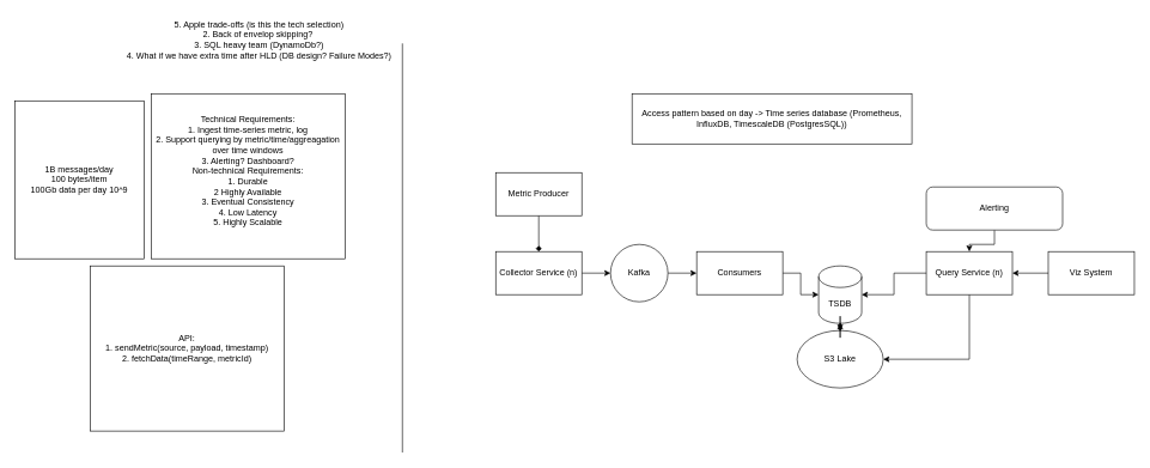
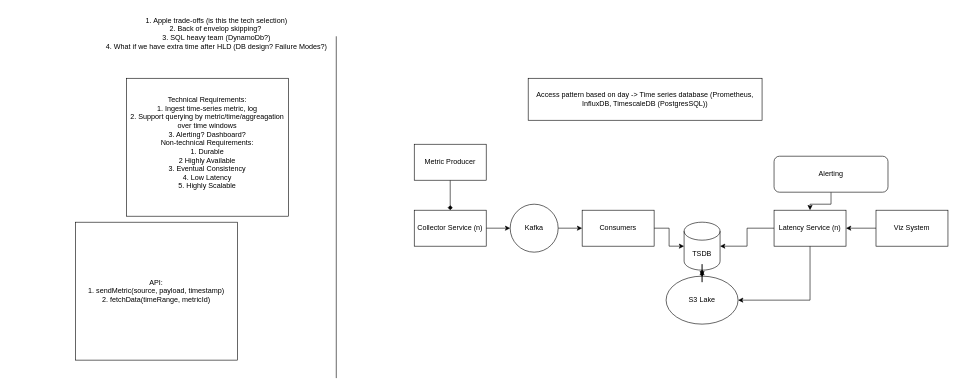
  <mxCell id="0" />
  <mxCell id="1" parent="0" />
  <mxCell id="2" value="Technical Requirements:&lt;div&gt;1. Ingest time-series metric, log&lt;/div&gt;&lt;div&gt;2. Support querying by metric/time/aggreagation over time windows&lt;/div&gt;&lt;div&gt;3. Alerting? Dashboard?&lt;/div&gt;&lt;div&gt;Non-technical Requirements:&lt;/div&gt;&lt;div&gt;1. Durable&lt;/div&gt;&lt;div&gt;2 Highly Available&lt;/div&gt;&lt;div&gt;3. Eventual Consistency&lt;/div&gt;&lt;div&gt;4. Low Latency&lt;/div&gt;&lt;div&gt;5. Highly Scalable&lt;/div&gt;&lt;div&gt;&lt;br&gt;&lt;/div&gt;" style="rounded=0;whiteSpace=wrap;html=1;" vertex="1" parent="1"><mxGeometry x="210" y="130" width="270" height="230" as="geometry" /></mxCell>
  <mxCell id="3" value="API:&lt;div&gt;1. sendMetric(source, payload, timestamp)&lt;/div&gt;&lt;div&gt;2. fetchData(timeRange, metricId)&lt;/div&gt;" style="rounded=0;whiteSpace=wrap;html=1;" vertex="1" parent="1"><mxGeometry x="125" y="370" width="270" height="230" as="geometry" /></mxCell>
- <mxCell id="4" value="5. Apple trade-offs (is this the tech selection)&lt;div&gt;2. Back of envelop skipping?&amp;nbsp;&lt;/div&gt;&lt;div&gt;3. SQL heavy team (DynamoDb?)&lt;/div&gt;&lt;div&gt;4. What if we have extra time after HLD (DB design? Failure Modes?&lt;span style=&quot;background-color: transparent; color: light-dark(rgb(0, 0, 0), rgb(255, 255, 255));&quot;&gt;)&lt;/span&gt;&lt;/div&gt;" style="text;html=1;align=center;verticalAlign=middle;resizable=0;points=[];autosize=1;strokeColor=none;fillColor=none;" vertex="1" parent="1"><mxGeometry x="165" y="20" width="390" height="70" as="geometry" /></mxCell>
+ <mxCell id="4" value="1. Apple trade-offs (is this the tech selection)&lt;div&gt;2. Back of envelop skipping?&amp;nbsp;&lt;/div&gt;&lt;div&gt;3. SQL heavy team (DynamoDb?)&lt;/div&gt;&lt;div&gt;4. What if we have extra time after HLD (DB design? Failure Modes?&lt;span style=&quot;background-color: transparent; color: light-dark(rgb(0, 0, 0), rgb(255, 255, 255));&quot;&gt;)&lt;/span&gt;&lt;/div&gt;" style="text;html=1;align=center;verticalAlign=middle;resizable=0;points=[];autosize=1;strokeColor=none;fillColor=none;" vertex="1" parent="1"><mxGeometry x="165" y="20" width="390" height="70" as="geometry" /></mxCell>
  <mxCell id="5" value="" style="endArrow=none;html=1;rounded=0;" edge="1" parent="1"><mxGeometry width="50" height="50" relative="1" as="geometry"><mxPoint x="560" y="630" as="sourcePoint" /><mxPoint x="560" y="60" as="targetPoint" /></mxGeometry></mxCell>
  <mxCell id="6" value="" style="edgeStyle=orthogonalEdgeStyle;rounded=0;orthogonalLoop=1;jettySize=auto;html=1;endArrow=diamond;" edge="1" parent="1" source="7" target="9"><mxGeometry relative="1" as="geometry" /></mxCell>
  <mxCell id="7" value="Metric Producer" style="rounded=0;whiteSpace=wrap;html=1;" vertex="1" parent="1"><mxGeometry x="690" y="240" width="120" height="60" as="geometry" /></mxCell>
  <mxCell id="8" value="" style="edgeStyle=orthogonalEdgeStyle;rounded=0;orthogonalLoop=1;jettySize=auto;html=1;" edge="1" parent="1" source="9" target="11"><mxGeometry relative="1" as="geometry" /></mxCell>
  <mxCell id="9" value="Collector Service (n)" style="rounded=0;whiteSpace=wrap;html=1;" vertex="1" parent="1"><mxGeometry x="690" y="350" width="120" height="60" as="geometry" /></mxCell>
  <mxCell id="10" style="edgeStyle=orthogonalEdgeStyle;rounded=0;orthogonalLoop=1;jettySize=auto;html=1;" edge="1" parent="1" source="11" target="13"><mxGeometry relative="1" as="geometry"><mxPoint x="1030" y="380" as="targetPoint" /></mxGeometry></mxCell>
  <mxCell id="11" value="Kafka" style="ellipse;whiteSpace=wrap;html=1;rounded=0;" vertex="1" parent="1"><mxGeometry x="850" y="340" width="80" height="80" as="geometry" /></mxCell>
  <mxCell id="12" style="edgeStyle=orthogonalEdgeStyle;rounded=0;orthogonalLoop=1;jettySize=auto;html=1;" edge="1" parent="1" source="13" target="15"><mxGeometry relative="1" as="geometry" /></mxCell>
  <mxCell id="13" value="Consumers" style="rounded=0;whiteSpace=wrap;html=1;" vertex="1" parent="1"><mxGeometry x="970" y="350" width="120" height="60" as="geometry" /></mxCell>
  <mxCell id="14" style="edgeStyle=orthogonalEdgeStyle;rounded=0;orthogonalLoop=1;jettySize=auto;html=1;" edge="1" parent="1" source="15" target="16"><mxGeometry relative="1" as="geometry"><mxPoint x="1170" y="480" as="targetPoint" /></mxGeometry></mxCell>
  <mxCell id="15" value="TSDB" style="shape=cylinder3;whiteSpace=wrap;html=1;boundedLbl=1;backgroundOutline=1;size=15;" vertex="1" parent="1"><mxGeometry x="1140" y="370" width="60" height="80" as="geometry" /></mxCell>
  <mxCell id="16" value="S3 Lake" style="ellipse;whiteSpace=wrap;html=1;" vertex="1" parent="1"><mxGeometry x="1110" y="460" width="120" height="80" as="geometry" /></mxCell>
  <mxCell id="17" style="edgeStyle=orthogonalEdgeStyle;rounded=0;orthogonalLoop=1;jettySize=auto;html=1;entryX=0.5;entryY=1;entryDx=0;entryDy=0;entryPerimeter=0;" edge="1" parent="1" source="16" target="15"><mxGeometry relative="1" as="geometry" /></mxCell>
  <mxCell id="18" style="edgeStyle=orthogonalEdgeStyle;rounded=0;orthogonalLoop=1;jettySize=auto;html=1;entryX=1;entryY=0.5;entryDx=0;entryDy=0;" edge="1" parent="1" source="19" target="16"><mxGeometry relative="1" as="geometry"><Array as="points"><mxPoint x="1350" y="500" /></Array></mxGeometry></mxCell>
- <mxCell id="19" value="Query Service (n)" style="rounded=0;whiteSpace=wrap;html=1;" vertex="1" parent="1"><mxGeometry x="1290" y="350" width="120" height="60" as="geometry" /></mxCell>
+ <mxCell id="19" value="Latency Service (n)" style="rounded=0;whiteSpace=wrap;html=1;" vertex="1" parent="1"><mxGeometry x="1290" y="350" width="120" height="60" as="geometry" /></mxCell>
  <mxCell id="20" style="edgeStyle=orthogonalEdgeStyle;rounded=0;orthogonalLoop=1;jettySize=auto;html=1;entryX=1;entryY=0.5;entryDx=0;entryDy=0;entryPerimeter=0;" edge="1" parent="1" source="19" target="15"><mxGeometry relative="1" as="geometry" /></mxCell>
  <mxCell id="21" style="edgeStyle=orthogonalEdgeStyle;rounded=0;orthogonalLoop=1;jettySize=auto;html=1;" edge="1" parent="1" source="22" target="19"><mxGeometry relative="1" as="geometry" /></mxCell>
  <mxCell id="22" value="Alerting" style="rounded=1;whiteSpace=wrap;html=1;" vertex="1" parent="1"><mxGeometry x="1290" y="260" width="190" height="60" as="geometry" /></mxCell>
  <mxCell id="23" style="edgeStyle=orthogonalEdgeStyle;rounded=0;orthogonalLoop=1;jettySize=auto;html=1;entryX=1;entryY=0.5;entryDx=0;entryDy=0;" edge="1" parent="1" source="24" target="19"><mxGeometry relative="1" as="geometry" /></mxCell>
  <mxCell id="24" value="Viz System" style="rounded=0;whiteSpace=wrap;html=1;" vertex="1" parent="1"><mxGeometry x="1460" y="350" width="120" height="60" as="geometry" /></mxCell>
- <mxCell id="25" value="1B messages/day&lt;div&gt;100 bytes/item&lt;/div&gt;&lt;div&gt;100Gb data per day 10^9&lt;/div&gt;" style="whiteSpace=wrap;html=1;" vertex="1" parent="1"><mxGeometry x="20" width="180" height="220" as="geometry" y="140" /></mxCell>
  <mxCell id="26" value="Access pattern based on day -&amp;gt; Time series database (Prometheus, InfluxDB, TimescaleDB (PostgresSQL))" style="rounded=0;whiteSpace=wrap;html=1;" vertex="1" parent="1"><mxGeometry x="880" y="130" width="390" height="70" as="geometry" /></mxCell>
